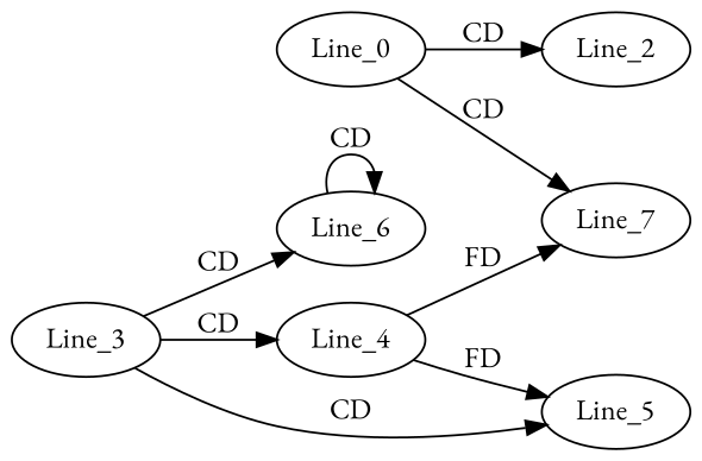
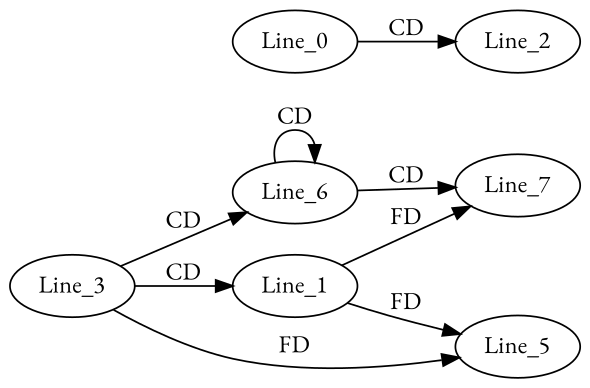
  digraph {
    fontname="EB Garamond"
    rankdir=LR
    node [fontname="EB Garamond"]
    edge [fontname="EB Garamond"]
    Line_0
    Line_2
    Line_3
-   Line_4
+   Line_4 [label=Line_1]
    Line_6
    n6 [label=Line_5]
    Line_7
    Line_0 -> Line_2 [label=CD]
    Line_3 -> Line_4 [label=CD]
    Line_3 -> Line_6 [label=CD]
-   Line_3 -> n6 [label=CD]
+   Line_3 -> n6 [label=FD]
    Line_4 -> n6 [label=FD]
    Line_4 -> Line_7 [label=FD]
    Line_6 -> Line_6 [label=CD]
-   Line_0 -> Line_7 [label=CD]
+   Line_6 -> Line_7 [label=CD]
  }
